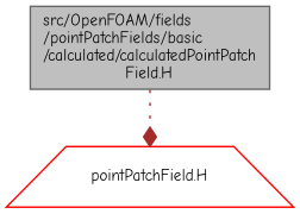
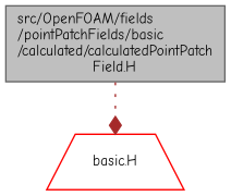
  digraph {
    fontname="Comic Neue"
    node [fontname="Comic Neue" fontsize=10]
    n1 [color=gray40 fillcolor=grey75 fontcolor=black height=0.2 label="src/OpenFOAM/fields\l/pointPatchFields/basic\l/calculated/calculatedPointPatch\lField.H" shape=box style=filled width=0.4]
-   n2 [color=red height=0.2 label="pointPatchField.H" shape=trapezium width=0.4]
+   n2 [color=red height=0.2 label="basic.H" shape=trapezium width=0.4]
    n1 -> n2 [color=brown fontname="Comic Neue" fontsize=10 labelfontname=FreeSans labelfontsize=10 style=dotted arrowhead=diamond]
  }
